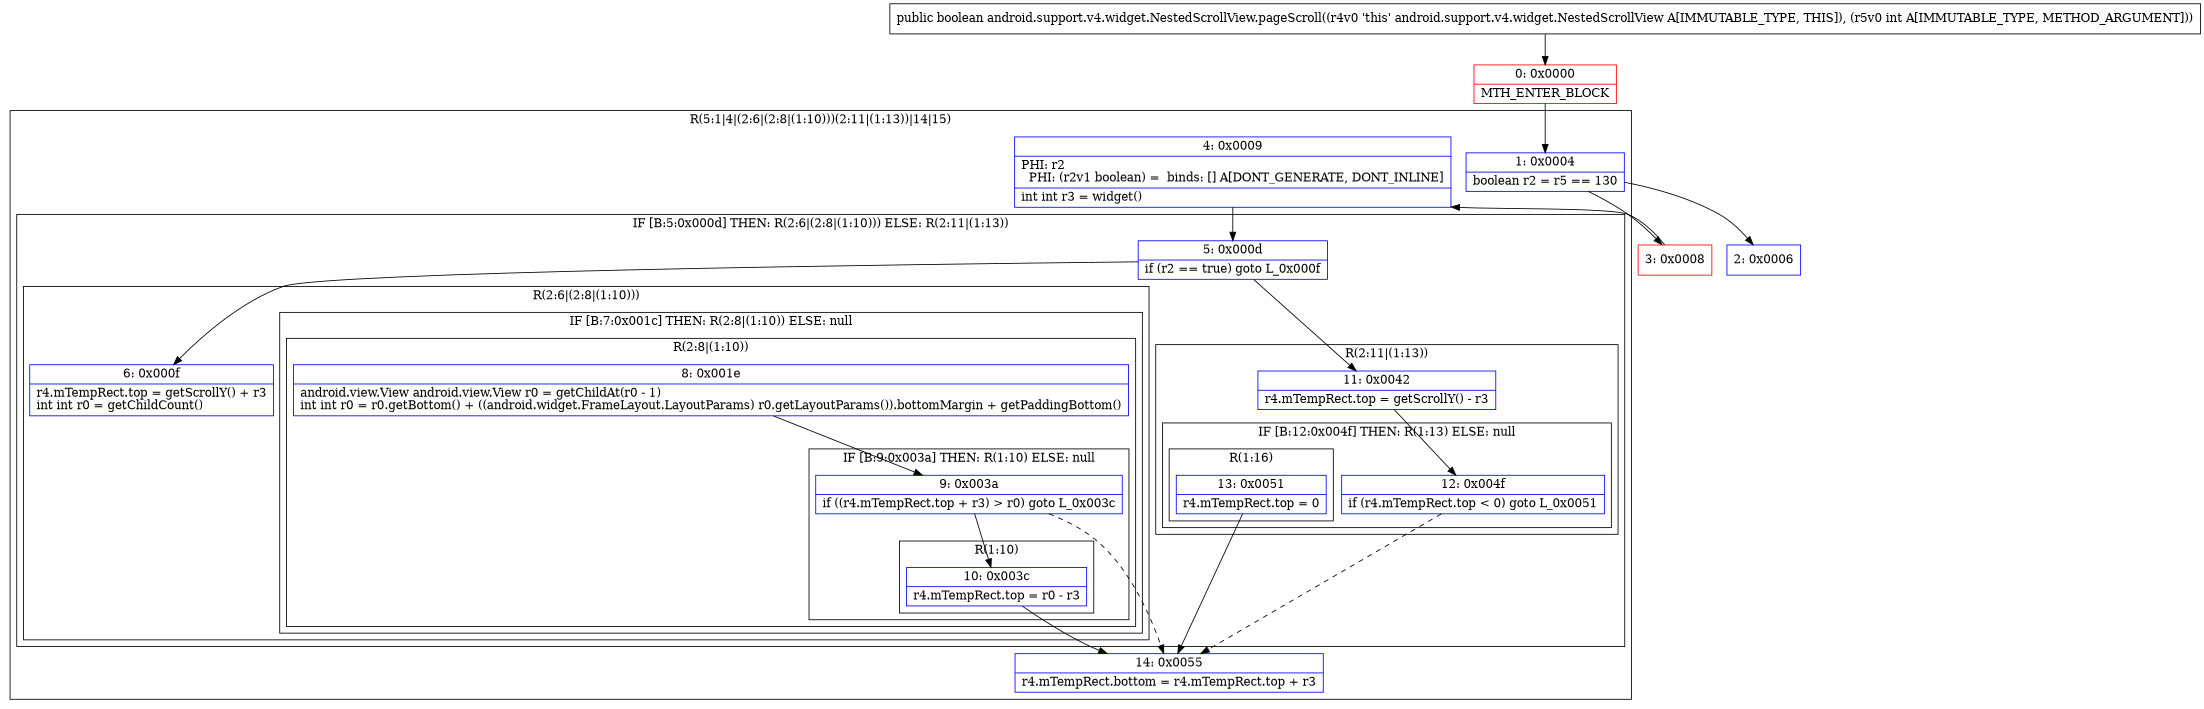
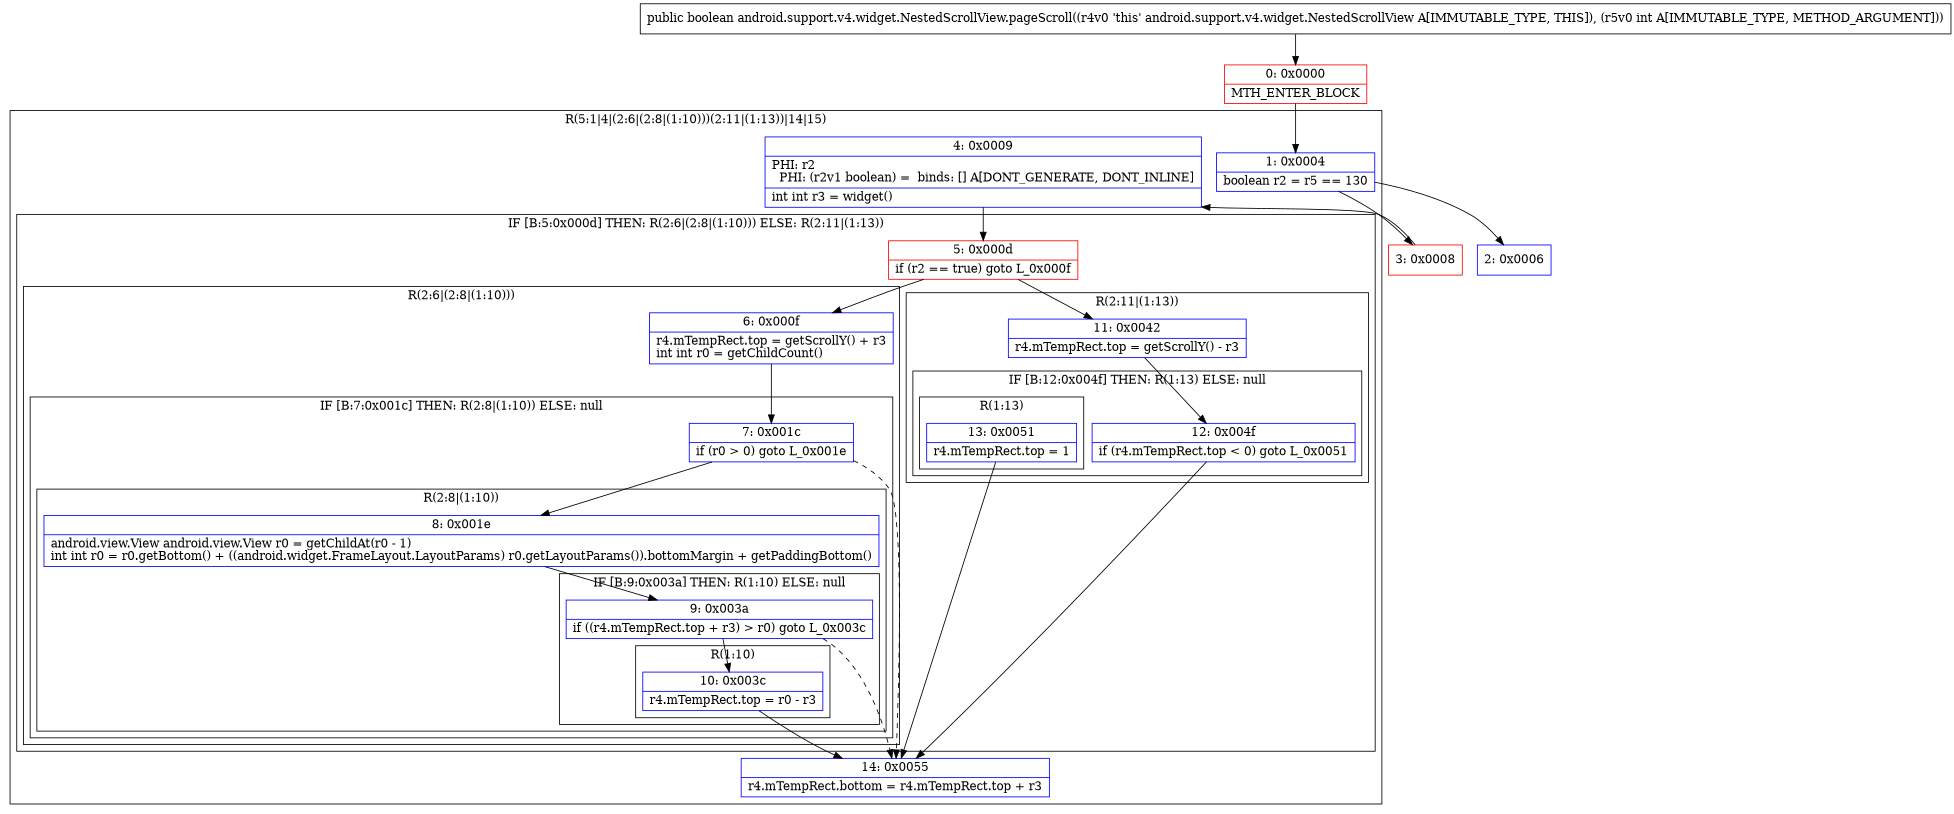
  digraph {
    node [color=blue shape=record]
    n1 [label="{10\:\ 0x003c|r4.mTempRect.top = r0 \- r3\l}"]
    n2 [label="{9\:\ 0x003a|if ((r4.mTempRect.top + r3) \> r0) goto L_0x003c\l}"]
    n3 [label="{8\:\ 0x001e|android.view.View android.view.View r0 = getChildAt(r0 \- 1)\lint int r0 = r0.getBottom() + ((android.widget.FrameLayout.LayoutParams) r0.getLayoutParams()).bottomMargin + getPaddingBottom()\l}"]
+   n4 [label="{7\:\ 0x001c|if (r0 \> 0) goto L_0x001e\l}"]
    n5 [label="{6\:\ 0x000f|r4.mTempRect.top = getScrollY() + r3\lint int r0 = getChildCount()\l}"]
-   n6 [label="{13\:\ 0x0051|r4.mTempRect.top = 0\l}"]
+   n6 [label="{13\:\ 0x0051|r4.mTempRect.top = 1\l}"]
    n7 [label="{12\:\ 0x004f|if (r4.mTempRect.top \< 0) goto L_0x0051\l}"]
    n8 [label="{11\:\ 0x0042|r4.mTempRect.top = getScrollY() \- r3\l}"]
-   n9 [label="{5\:\ 0x000d|if (r2 == true) goto L_0x000f\l}"]
+   n9 [color=red label="{5\:\ 0x000d|if (r2 == true) goto L_0x000f\l}"]
    n10 [label="{1\:\ 0x0004|boolean r2 = r5 == 130\l}"]
    n11 [label="{4\:\ 0x0009|PHI: r2 \l  PHI: (r2v1 boolean) =  binds: [] A[DONT_GENERATE, DONT_INLINE]\l|int int r3 = widget()\l}"]
    n12 [label="{14\:\ 0x0055|r4.mTempRect.bottom = r4.mTempRect.top + r3\l}"]
    n13 [label="{2\:\ 0x0006}"]
    n14 [color=red label="{3\:\ 0x0008}"]
    n15 [color=red label="{0\:\ 0x0000|MTH_ENTER_BLOCK\l}"]
    n16 [label="{public boolean android.support.v4.widget.NestedScrollView.pageScroll((r4v0 'this' android.support.v4.widget.NestedScrollView A[IMMUTABLE_TYPE, THIS]), (r5v0 int A[IMMUTABLE_TYPE, METHOD_ARGUMENT])) }" color=""]
    subgraph cluster_1 {
      label="R(5:1|4|(2:6|(2:8|(1:10)))(2:11|(1:13))|14|15)"
      n10
      n11
      n12
      subgraph cluster_2 {
        label="IF [B:5:0x000d] THEN: R(2:6|(2:8|(1:10))) ELSE: R(2:11|(1:13))"
        n9
        subgraph cluster_3 {
          label="R(2:6|(2:8|(1:10)))"
          n5
          subgraph cluster_4 {
            label="IF [B:7:0x001c] THEN: R(2:8|(1:10)) ELSE: null"
+           n4
            subgraph cluster_5 {
              label="R(2:8|(1:10))"
              n3
              subgraph cluster_6 {
                label="IF [B:9:0x003a] THEN: R(1:10) ELSE: null"
                n2
                subgraph cluster_7 {
                  label="R(1:10)"
                  n1
                }
              }
            }
          }
        }
        subgraph cluster_8 {
          label="R(2:11|(1:13))"
          n8
          subgraph cluster_9 {
            label="IF [B:12:0x004f] THEN: R(1:13) ELSE: null"
            n7
            subgraph cluster_10 {
-             label="R(1:16)"
+             label="R(1:13)"
              n6
            }
          }
        }
      }
    }
    n1 -> n12
    n2 -> n1
    n2 -> n12 [style=dashed]
    n3 -> n2
+   n4 -> n3
+   n4 -> n12 [style=dashed]
+   n5 -> n4
    n6 -> n12
-   n7 -> n12 [style=dashed]
+   n7 -> n12 [style=solid]
    n8 -> n7
    n9 -> n5
    n9 -> n8 [style=solid]
    n10 -> n13
    n10 -> n14
    n11 -> n9
    n14 -> n11
    n15 -> n10
    n16 -> n15
  }
